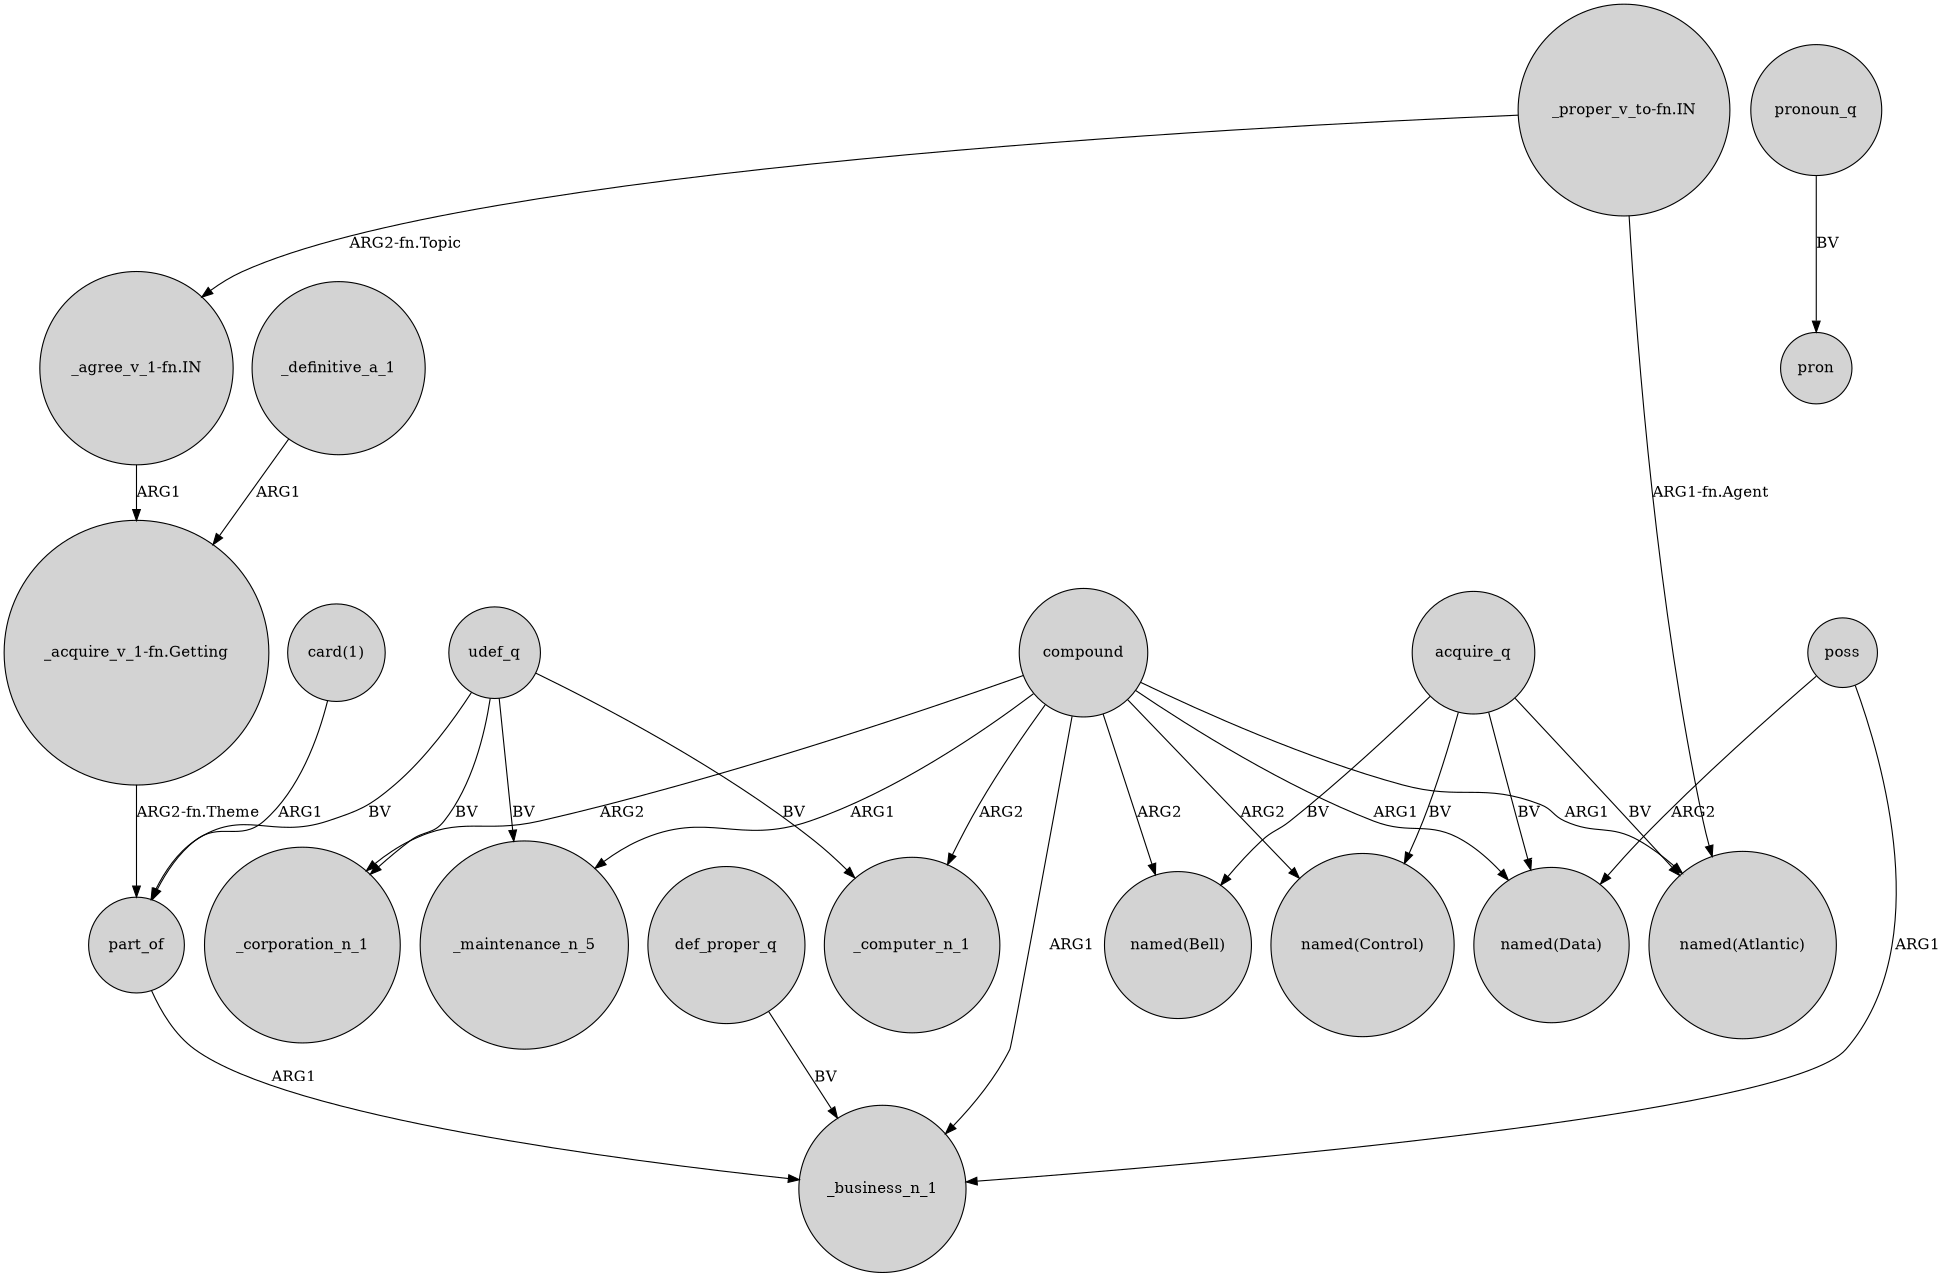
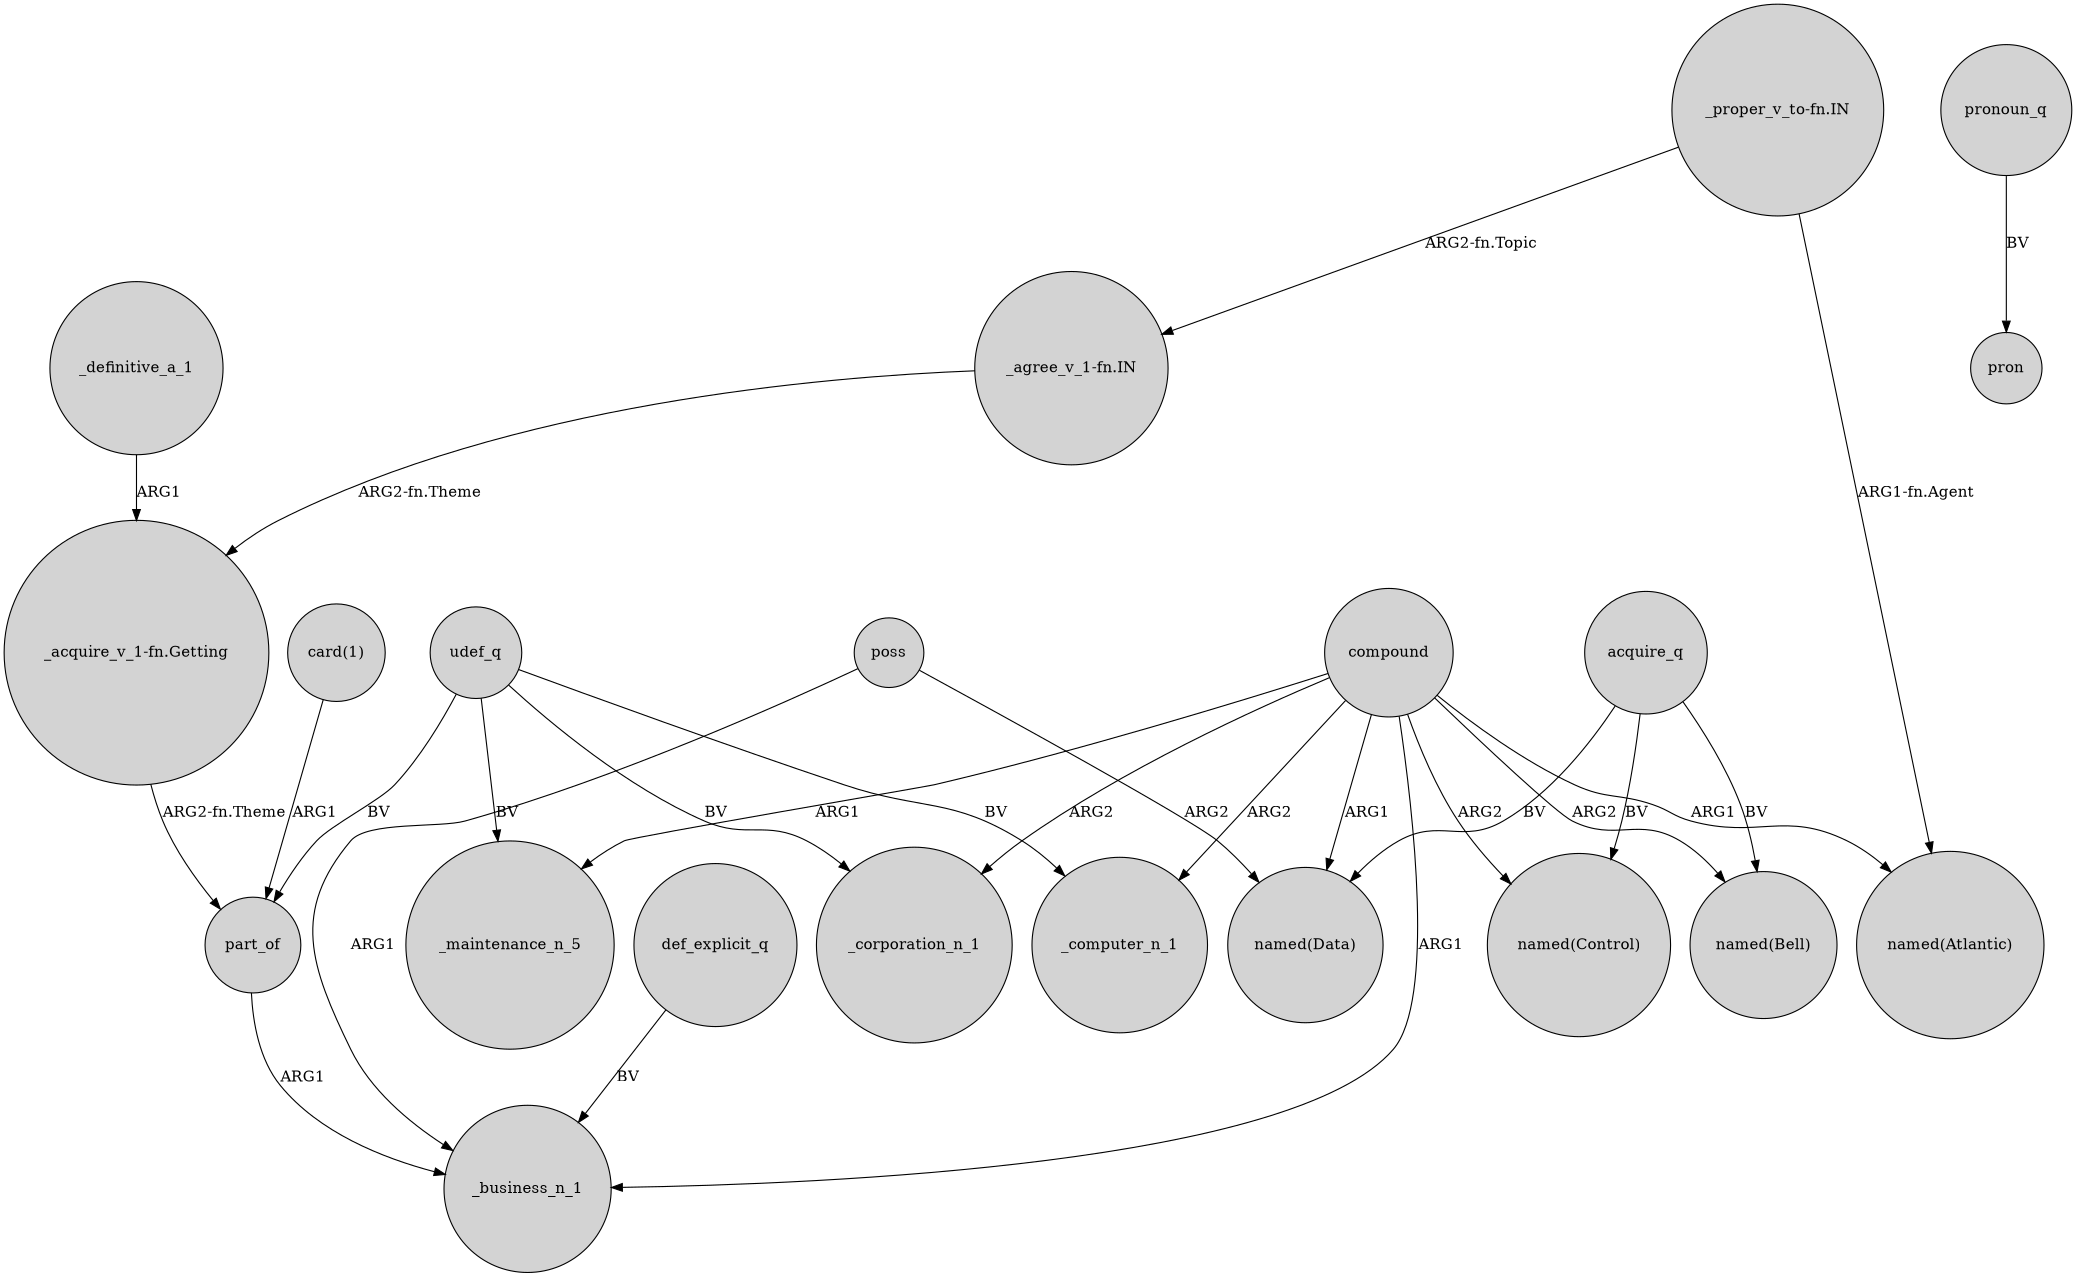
  digraph {
    node [shape=circle style=filled]
    _definitive_a_1
    "_acquire_v_1-fn.Getting"
    part_of
    _business_n_1
    n5 [label=_maintenance_n_5]
    compound
    "named(Control)"
    "named(Atlantic)"
    _corporation_n_1
    _computer_n_1
    "named(Data)"
    "named(Bell)"
    udef_q
    "_agree_v_1-fn.IN"
    poss
    n16 [label=acquire_q]
    n17 [label="_proper_v_to-fn.IN"]
    pronoun_q
    pron
    "card(1)"
-   def_explicit_q [label=def_proper_q]
+   def_explicit_q
    _definitive_a_1 -> "_acquire_v_1-fn.Getting" [label=ARG1]
    "_acquire_v_1-fn.Getting" -> part_of [label="ARG2-fn.Theme"]
    part_of -> _business_n_1 [label=ARG1]
    compound -> _business_n_1 [label=ARG1]
    compound -> n5 [label=ARG1]
    compound -> "named(Control)" [label=ARG2]
    compound -> "named(Atlantic)" [label=ARG1]
    compound -> _corporation_n_1 [label=ARG2]
    compound -> _computer_n_1 [label=ARG2]
    compound -> "named(Data)" [label=ARG1]
    compound -> "named(Bell)" [label=ARG2]
    udef_q -> part_of [label=BV]
    udef_q -> n5 [label=BV]
    udef_q -> _corporation_n_1 [label=BV]
    udef_q -> _computer_n_1 [label=BV]
-   "_agree_v_1-fn.IN" -> "_acquire_v_1-fn.Getting" [label=ARG1]
+   "_agree_v_1-fn.IN" -> "_acquire_v_1-fn.Getting" [label="ARG2-fn.Theme"]
    poss -> _business_n_1 [label=ARG1]
    poss -> "named(Data)" [label=ARG2]
    n16 -> "named(Control)" [label=BV]
-   n16 -> "named(Atlantic)" [label=BV]
    n16 -> "named(Data)" [label=BV]
    n16 -> "named(Bell)" [label=BV]
    n17 -> "named(Atlantic)" [label="ARG1-fn.Agent"]
    n17 -> "_agree_v_1-fn.IN" [label="ARG2-fn.Topic"]
    pronoun_q -> pron [label=BV]
    "card(1)" -> part_of [label=ARG1]
    def_explicit_q -> _business_n_1 [label=BV]
  }
